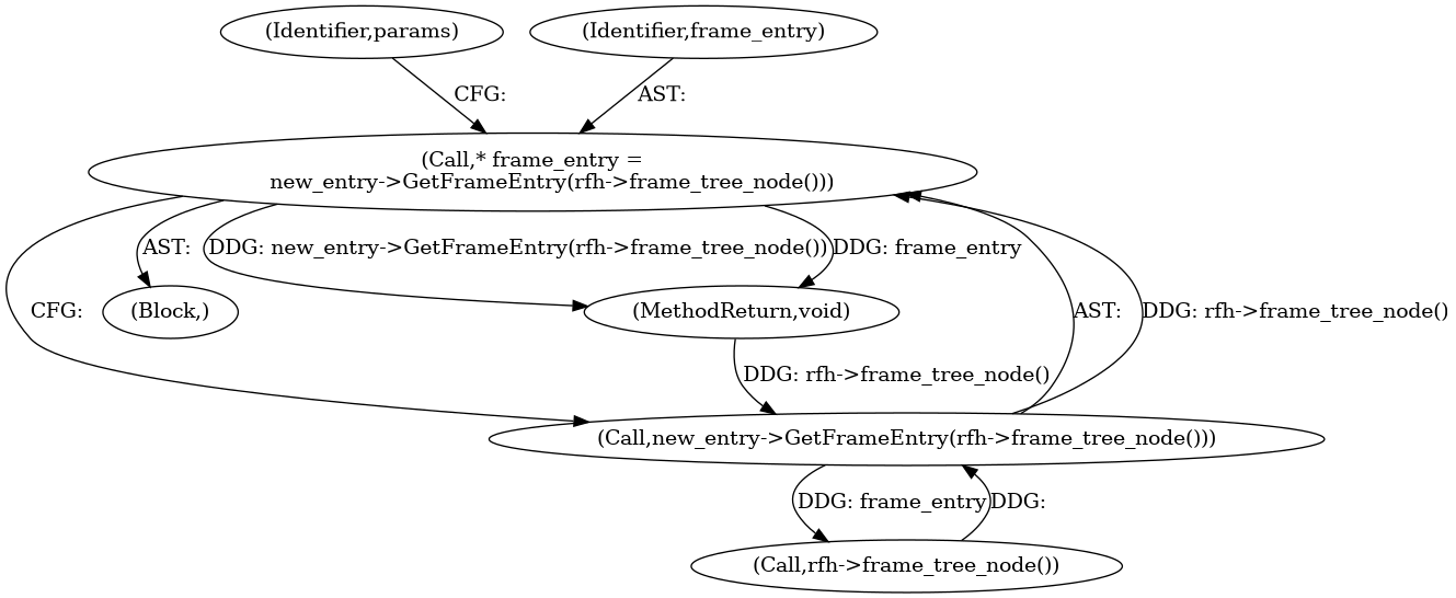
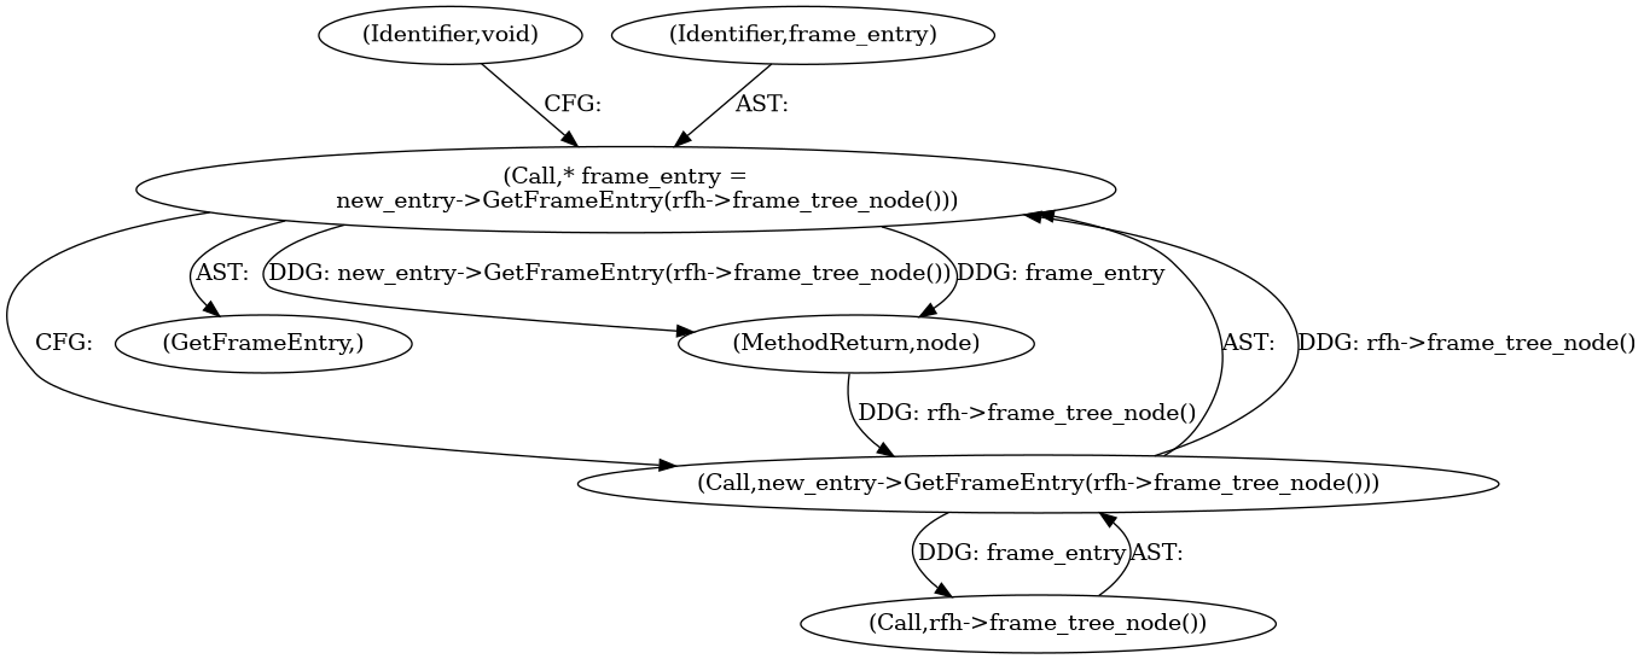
  digraph {
    n1 [label="(Call,* frame_entry =\n      new_entry->GetFrameEntry(rfh->frame_tree_node()))"]
    n2 [label="(Call,new_entry->GetFrameEntry(rfh->frame_tree_node()))"]
-   n3 [label="(Block,)"]
-   n4 [label="(MethodReturn,void)"]
+   n3 [label="(GetFrameEntry,)"]
+   n4 [label="(MethodReturn,node)"]
    n5 [label="(Call,rfh->frame_tree_node())"]
-   n6 [label="(Identifier,params)"]
+   n6 [label="(Identifier,void)"]
    n7 [label="(Identifier,frame_entry)"]
    n1 -> n2 [label="CFG: "]
    n1 -> n3 [label="AST: "]
    n1 -> n4 [label="DDG: new_entry->GetFrameEntry(rfh->frame_tree_node())"]
    n1 -> n4 [label="DDG: frame_entry"]
    n2 -> n1 [label="AST: "]
    n2 -> n1 [label="DDG: rfh->frame_tree_node()"]
    n2 -> n5 [label="DDG: frame_entry"]
    n4 -> n2 [label="DDG: rfh->frame_tree_node()"]
-   n5 -> n2 [label="DDG: "]
+   n5 -> n2 [label="AST: "]
    n6 -> n1 [label="CFG: "]
    n7 -> n1 [label="AST: "]
  }
